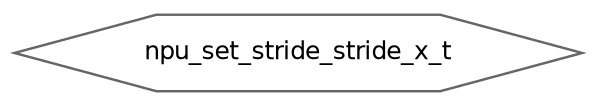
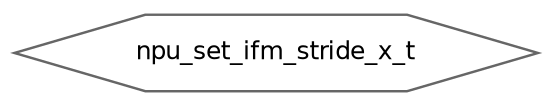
  digraph {
    rankdir=LR
-   n1 [color=grey40 fillcolor=white fontname=Helvetica fontsize=10 height=0.2 label=npu_set_stride_stride_x_t shape=hexagon style=filled width=0.4]
+   n1 [color=grey40 fillcolor=white fontname=Helvetica fontsize=10 height=0.2 label=npu_set_ifm_stride_x_t shape=hexagon style=filled width=0.4]
  }
